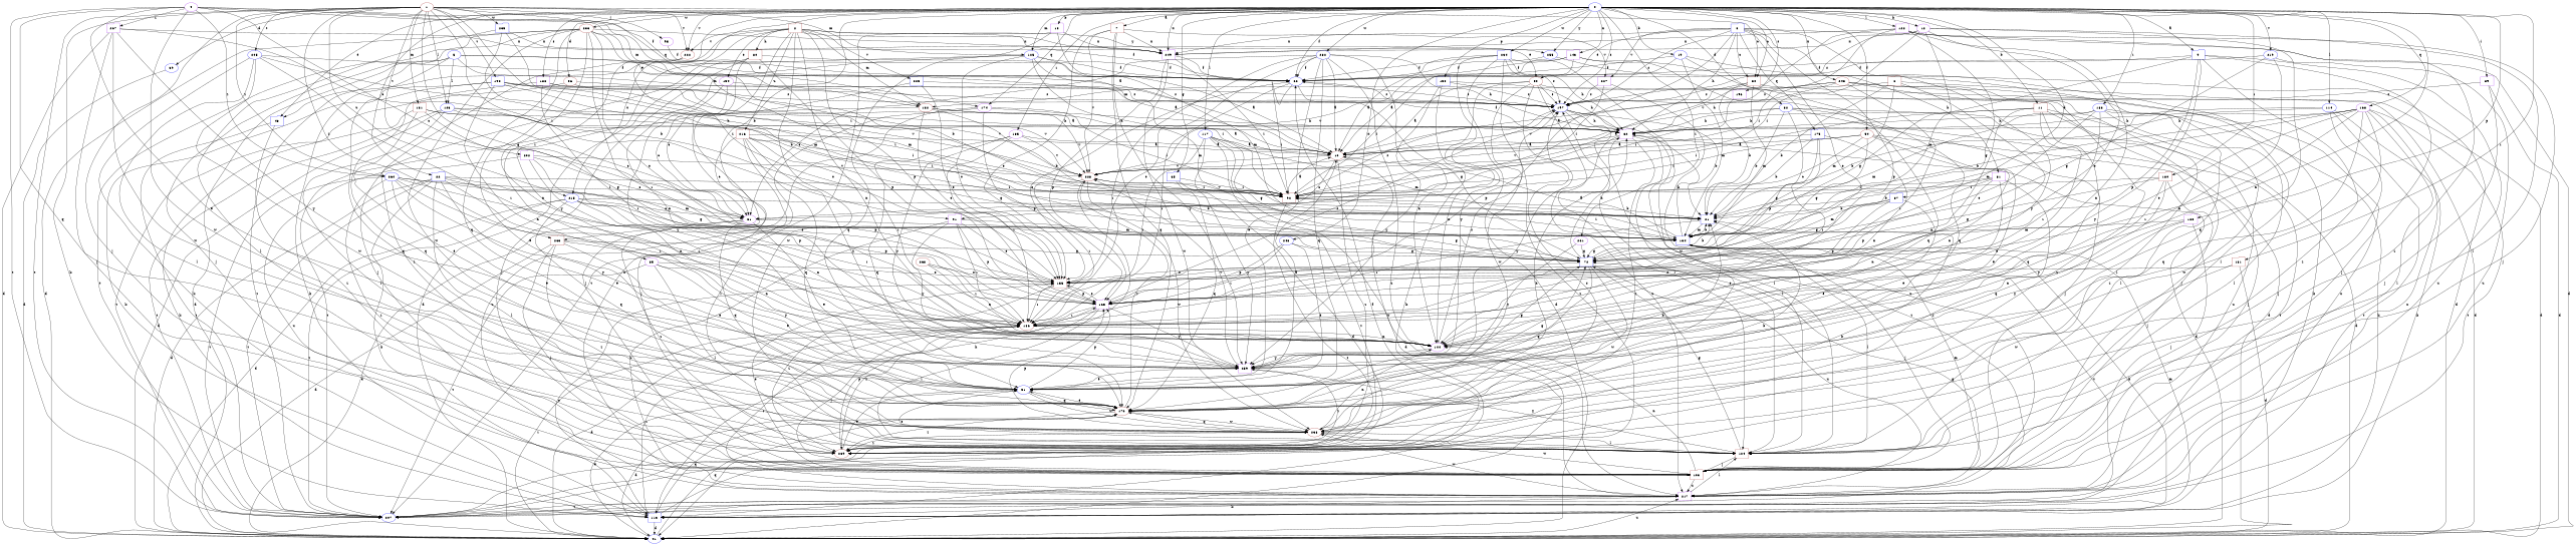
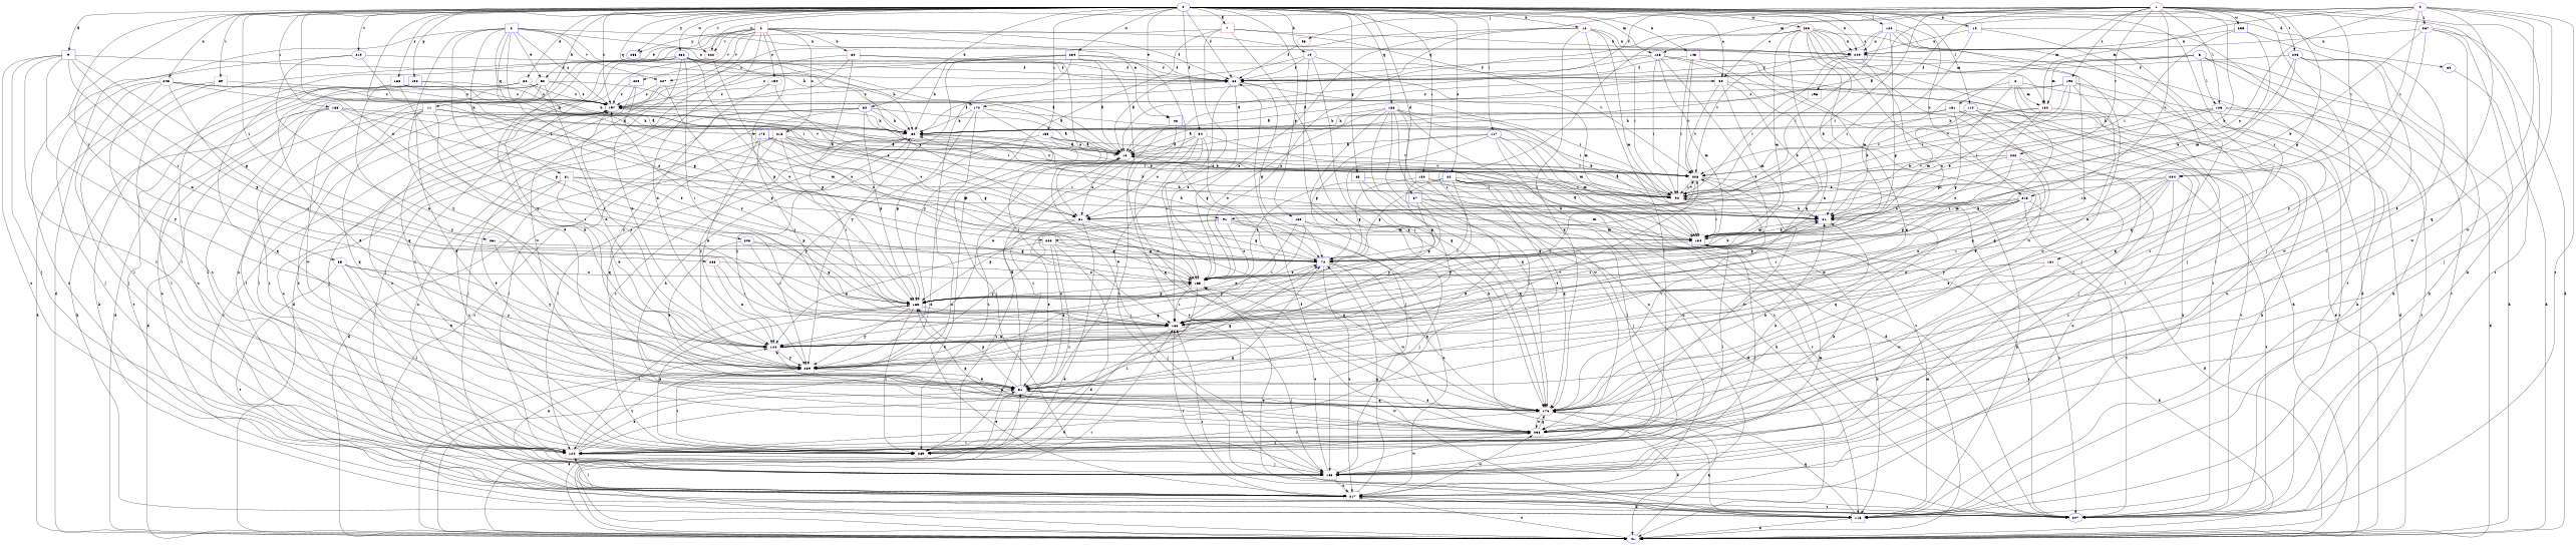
  strict digraph {
    node [color=blue shape=ellipse]
    7 [color=brown shape=folder]
    0
    9 [shape=folder]
    11 [color=brown shape=folder]
    12 [color=purple]
    13 [color=purple shape=folder]
    19
    22 [shape=folder]
    30 [color=brown shape=folder]
    32
    36 [color=brown]
    37 [shape=folder]
    39
    48 [shape=folder]
    54 [color=brown]
    62
    65 [shape=folder]
    85 [color=purple]
    89 [color=purple shape=folder]
    114
    117
    122 [color=purple shape=folder]
    125
    143 [color=purple shape=folder]
    144 [color=purple]
    158 [shape=folder]
    163 [color=purple shape=folder]
    168 [color=purple]
    174 [color=purple]
    180 [color=brown shape=folder]
    181 [color=brown shape=folder]
    183
    185 [color=purple]
    188 [color=purple shape=folder]
    196 [color=purple shape=folder]
    197
    215
    219
    222 [color=brown]
    232
    233 [color=brown]
    234 [shape=folder]
    243 [color=brown]
    248
    249 [color=purple shape=folder]
    255
    261 [color=purple]
    263 [color=brown shape=folder]
    259 [color=purple shape=folder]
    155 [color=brown shape=folder]
    227 [color=purple shape=folder]
    176 [color=brown]
    228 [color=brown]
    72 [shape=folder]
    103 [color=brown shape=folder]
    165 [color=purple shape=folder]
    217 [color=purple shape=folder]
    268 [color=brown]
    269 [color=brown]
    41
    82 [color=purple shape=folder]
    51
    92 [color=brown shape=folder]
    124 [color=brown shape=folder]
    134 [shape=folder]
    207
    113 [shape=folder]
    10 [color=brown]
    186 [color=brown]
    21 [shape=folder]
    31 [color=purple]
    238 [color=brown]
    1 [color=brown]
    91 [color=purple shape=folder]
    95 [color=purple]
    123
    131 [color=brown shape=folder]
    198 [shape=folder]
    202 [color=purple shape=folder]
    205
    235 [shape=folder]
    264
    216 [color=brown shape=folder]
    2 [color=brown shape=folder]
    50 [color=brown]
    80 [color=brown shape=folder]
    132 [color=brown]
    154 [color=purple]
    225 [shape=folder]
    3 [shape=folder]
    81 [color=purple shape=folder]
    175 [shape=folder]
    4 [color=purple]
-   267 [color=purple shape=folder]
+   267 [color=purple]
    5
    6 [color=brown shape=folder]
    7 -> 249 [label=x]
    7 -> 259 [label=y]
    7 -> 155 [label=o]
    7 -> 227 [label=v]
    7 -> 176 [label=q]
    7 -> 228 [label=v]
    0 -> 7 [label=a]
    0 -> 9 [label=a]
    0 -> 11 [label=b]
    0 -> 12 [label=b]
    0 -> 13 [label=b]
    0 -> 19 [label=b]
    0 -> 22 [label=c]
    0 -> 30 [label=c]
    0 -> 32 [label=d]
    0 -> 36 [label=d]
    0 -> 37 [label=d]
    0 -> 39 [label=d]
    0 -> 48 [label=e]
    0 -> 54 [label=f]
    0 -> 62 [label=f]
    0 -> 65 [label=g]
    0 -> 85 [label=i]
    0 -> 89 [label=i]
    0 -> 114 [label=l]
    0 -> 117 [label=l]
    0 -> 122 [label=l]
    0 -> 125 [label=m]
    0 -> 143 [label=n]
    0 -> 144 [label=n]
    0 -> 158 [label=p]
    0 -> 163 [label=p]
    0 -> 168 [label=q]
    0 -> 174 [label=q]
    0 -> 180 [label=r]
    0 -> 181 [label=r]
    0 -> 183 [label=r]
    0 -> 185 [label=r]
    0 -> 188 [label=s]
    0 -> 196 [label=s]
    0 -> 197 [label=s]
    0 -> 215 [label=u]
    0 -> 219 [label=v]
    0 -> 222 [label=v]
    0 -> 232 [label=w]
    0 -> 233 [label=w]
    0 -> 234 [label=w]
    0 -> 243 [label=x]
    0 -> 248 [label=x]
    0 -> 249 [label=x]
    0 -> 255 [label=y]
    0 -> 261 [label=z]
    0 -> 263 [label=z]
    9 -> 62 [label=f]
    9 -> 259 [label=y]
    9 -> 72 [label=g]
    9 -> 103 [label=j]
    9 -> 165 [label=p]
    9 -> 217 [label=u]
+   9 -> 268 [label=z]
    9 -> 269 [label=z]
    11 -> 144 [label=n]
    11 -> 176 [label=q]
    11 -> 41 [label=d]
    11 -> 82 [label=h]
    11 -> 51 [label=e]
    11 -> 92 [label=i]
    11 -> 124 [label=l]
    12 -> 197 [label=s]
    12 -> 249 [label=x]
    12 -> 155 [label=o]
    12 -> 176 [label=q]
    12 -> 92 [label=i]
    12 -> 124 [label=l]
    12 -> 134 [label=m]
    13 -> 249 [label=x]
    13 -> 176 [label=q]
    13 -> 134 [label=m]
    13 -> 207 [label=t]
    19 -> 62 [label=f]
    19 -> 176 [label=q]
    19 -> 134 [label=m]
    19 -> 113 [label=k]
    19 -> 10 [label=a]
    22 -> 155 [label=o]
    22 -> 72 [label=g]
    22 -> 41 [label=d]
    22 -> 51 [label=e]
    22 -> 92 [label=i]
    22 -> 124 [label=l]
    22 -> 207 [label=t]
    22 -> 113 [label=k]
    22 -> 186 [label=r]
    30 -> 197 [label=s]
    30 -> 228 [label=v]
    30 -> 41 [label=d]
    30 -> 134 [label=m]
    30 -> 21 [label=b]
    32 -> 103 [label=j]
    32 -> 165 [label=p]
    32 -> 217 [label=u]
    32 -> 82 [label=h]
    32 -> 207 [label=t]
    32 -> 10 [label=a]
    32 -> 21 [label=b]
    36 -> 197 [label=s]
    36 -> 228 [label=v]
    36 -> 51 [label=e]
    36 -> 207 [label=t]
    37 -> 72 [label=g]
    37 -> 165 [label=p]
    37 -> 51 [label=e]
    37 -> 134 [label=m]
    37 -> 21 [label=b]
    39 -> 41 [label=d]
    48 -> 269 [label=z]
    48 -> 207 [label=t]
    54 -> 144 [label=n]
    54 -> 72 [label=g]
    54 -> 103 [label=j]
    54 -> 51 [label=e]
    54 -> 92 [label=i]
    54 -> 10 [label=a]
    54 -> 31 [label=c]
    62 -> 197 [label=s]
    62 -> 155 [label=o]
    62 -> 72 [label=g]
    62 -> 92 [label=i]
    62 -> 186 [label=r]
    65 -> 259 [label=y]
    65 -> 176 [label=q]
    65 -> 92 [label=i]
    85 -> 259 [label=y]
    85 -> 155 [label=o]
    85 -> 51 [label=e]
    85 -> 124 [label=l]
    85 -> 207 [label=t]
    89 -> 197 [label=s]
    89 -> 103 [label=j]
    89 -> 41 [label=d]
    114 -> 103 [label=j]
    114 -> 82 [label=h]
    114 -> 207 [label=t]
    114 -> 113 [label=k]
    114 -> 21 [label=b]
    117 -> 72 [label=g]
    117 -> 217 [label=u]
    117 -> 41 [label=d]
    117 -> 134 [label=m]
    117 -> 207 [label=t]
    117 -> 10 [label=a]
    117 -> 186 [label=r]
    122 -> 144 [label=n]
    122 -> 249 [label=x]
    122 -> 228 [label=v]
    122 -> 72 [label=g]
    122 -> 103 [label=j]
    122 -> 269 [label=z]
    122 -> 92 [label=i]
    125 -> 62 [label=f]
    125 -> 144 [label=n]
    125 -> 155 [label=o]
    125 -> 103 [label=j]
    125 -> 92 [label=i]
    125 -> 134 [label=m]
    125 -> 10 [label=a]
    143 -> 62 [label=f]
    143 -> 176 [label=q]
    143 -> 228 [label=v]
    143 -> 41 [label=d]
    143 -> 92 [label=i]
    144 -> 197 [label=s]
    144 -> 259 [label=y]
    158 -> 197 [label=s]
    158 -> 259 [label=y]
    158 -> 82 [label=h]
    158 -> 113 [label=k]
    163 -> 144 [label=n]
    163 -> 259 [label=y]
    163 -> 103 [label=j]
    163 -> 134 [label=m]
    168 -> 155 [label=o]
    168 -> 176 [label=q]
    168 -> 217 [label=u]
    168 -> 82 [label=h]
    168 -> 124 [label=l]
    168 -> 134 [label=m]
    168 -> 207 [label=t]
    168 -> 186 [label=r]
    168 -> 21 [label=b]
    168 -> 238 [label=w]
    174 -> 103 [label=j]
    174 -> 165 [label=p]
    174 -> 217 [label=u]
    174 -> 82 [label=h]
    174 -> 92 [label=i]
    180 -> 259 [label=y]
    180 -> 176 [label=q]
    180 -> 72 [label=g]
    180 -> 103 [label=j]
    180 -> 92 [label=i]
    181 -> 155 [label=o]
    181 -> 41 [label=d]
    181 -> 238 [label=w]
    183 -> 155 [label=o]
    183 -> 269 [label=z]
    183 -> 82 [label=h]
    183 -> 124 [label=l]
    183 -> 134 [label=m]
    183 -> 113 [label=k]
    183 -> 186 [label=r]
    185 -> 259 [label=y]
    185 -> 176 [label=q]
    185 -> 228 [label=v]
    185 -> 10 [label=a]
    185 -> 186 [label=r]
    188 -> 197 [label=s]
    188 -> 176 [label=q]
    188 -> 228 [label=v]
    188 -> 186 [label=r]
    196 -> 92 [label=i]
    197 -> 82 [label=h]
    197 -> 124 [label=l]
    197 -> 207 [label=t]
    197 -> 21 [label=b]
    215 -> 144 [label=n]
    215 -> 176 [label=q]
    215 -> 165 [label=p]
    215 -> 41 [label=d]
    215 -> 207 [label=t]
    215 -> 186 [label=r]
    215 -> 21 [label=b]
    215 -> 31 [label=c]
    219 -> 62 [label=f]
    219 -> 144 [label=n]
    219 -> 72 [label=g]
    219 -> 217 [label=u]
    222 -> 155 [label=o]
    222 -> 269 [label=z]
    232 -> 62 [label=f]
    232 -> 144 [label=n]
    232 -> 155 [label=o]
    232 -> 176 [label=q]
    232 -> 217 [label=u]
    232 -> 82 [label=h]
    232 -> 51 [label=e]
    232 -> 10 [label=a]
    232 -> 186 [label=r]
    232 -> 31 [label=c]
    233 -> 144 [label=n]
    233 -> 249 [label=x]
    233 -> 155 [label=o]
    233 -> 176 [label=q]
    233 -> 103 [label=j]
    233 -> 41 [label=d]
    233 -> 134 [label=m]
    233 -> 207 [label=t]
    233 -> 186 [label=r]
    233 -> 21 [label=b]
    233 -> 238 [label=w]
    234 -> 62 [label=f]
    234 -> 197 [label=s]
    234 -> 259 [label=y]
    234 -> 41 [label=d]
    234 -> 82 [label=h]
    234 -> 207 [label=t]
    234 -> 10 [label=a]
    234 -> 238 [label=w]
    243 -> 197 [label=s]
    243 -> 103 [label=j]
    243 -> 269 [label=z]
    243 -> 82 [label=h]
    243 -> 124 [label=l]
    243 -> 10 [label=a]
    243 -> 186 [label=r]
    248 -> 72 [label=g]
    248 -> 165 [label=p]
    248 -> 51 [label=e]
    248 -> 186 [label=r]
    249 -> 62 [label=f]
    249 -> 165 [label=p]
    249 -> 92 [label=i]
    249 -> 238 [label=w]
    255 -> 62 [label=f]
    255 -> 124 [label=l]
    261 -> 259 [label=y]
    261 -> 72 [label=g]
    263 -> 144 [label=n]
    263 -> 72 [label=g]
    263 -> 103 [label=j]
    263 -> 269 [label=z]
    263 -> 41 [label=d]
    263 -> 51 [label=e]
    259 -> 228 [label=v]
    259 -> 72 [label=g]
    259 -> 269 [label=z]
    259 -> 51 [label=e]
    155 -> 165 [label=p]
    155 -> 269 [label=z]
    155 -> 186 [label=r]
    227 -> 197 [label=s]
    227 -> 165 [label=p]
    227 -> 217 [label=u]
    176 -> 228 [label=v]
    176 -> 269 [label=z]
    176 -> 41 [label=d]
    176 -> 51 [label=e]
    176 -> 21 [label=b]
    176 -> 238 [label=w]
    228 -> 92 [label=i]
    228 -> 113 [label=k]
    228 -> 186 [label=r]
    228 -> 238 [label=w]
    72 -> 155 [label=o]
    72 -> 176 [label=q]
    72 -> 217 [label=u]
    72 -> 82 [label=h]
    72 -> 21 [label=b]
    72 -> 238 [label=w]
    103 -> 144 [label=n]
    103 -> 155 [label=o]
    103 -> 217 [label=u]
    103 -> 134 [label=m]
    103 -> 238 [label=w]
    165 -> 197 [label=s]
    165 -> 259 [label=y]
    165 -> 155 [label=o]
    165 -> 269 [label=z]
    165 -> 124 [label=l]
    165 -> 186 [label=r]
    217 -> 72 [label=g]
    217 -> 124 [label=l]
    217 -> 207 [label=t]
    217 -> 113 [label=k]
    217 -> 186 [label=r]
    217 -> 238 [label=w]
    268 -> 144 [label=n]
    268 -> 155 [label=o]
    268 -> 186 [label=r]
    269 -> 197 [label=s]
    269 -> 165 [label=p]
    269 -> 51 [label=e]
    269 -> 21 [label=b]
    41 -> 176 [label=q]
    41 -> 217 [label=u]
    41 -> 51 [label=e]
    41 -> 186 [label=r]
    82 -> 62 [label=f]
    82 -> 259 [label=y]
    82 -> 228 [label=v]
    82 -> 269 [label=z]
    82 -> 41 [label=d]
    82 -> 124 [label=l]
    82 -> 10 [label=a]
    51 -> 176 [label=q]
    51 -> 72 [label=g]
    51 -> 165 [label=p]
    51 -> 10 [label=a]
    51 -> 238 [label=w]
    92 -> 197 [label=s]
    92 -> 228 [label=v]
    92 -> 207 [label=t]
    92 -> 10 [label=a]
    92 -> 21 [label=b]
    124 -> 197 [label=s]
    124 -> 259 [label=y]
    124 -> 72 [label=g]
    124 -> 103 [label=j]
    124 -> 51 [label=e]
    134 -> 72 [label=g]
    134 -> 103 [label=j]
    134 -> 82 [label=h]
    134 -> 92 [label=i]
    134 -> 124 [label=l]
    134 -> 207 [label=t]
    134 -> 113 [label=k]
    134 -> 10 [label=a]
    134 -> 21 [label=b]
    113 -> 62 [label=f]
    113 -> 155 [label=o]
    113 -> 176 [label=q]
    113 -> 41 [label=d]
    113 -> 134 [label=m]
    113 -> 186 [label=r]
    10 -> 228 [label=v]
    10 -> 269 [label=z]
    10 -> 41 [label=d]
    10 -> 31 [label=c]
    186 -> 144 [label=n]
    186 -> 103 [label=j]
    186 -> 41 [label=d]
    21 -> 134 [label=m]
    21 -> 186 [label=r]
    31 -> 176 [label=q]
    31 -> 72 [label=g]
    31 -> 269 [label=z]
    31 -> 41 [label=d]
    31 -> 51 [label=e]
    238 -> 144 [label=n]
    238 -> 176 [label=q]
    238 -> 165 [label=p]
    238 -> 269 [label=z]
    238 -> 82 [label=h]
    238 -> 124 [label=l]
    238 -> 21 [label=b]
    1 -> 30 [label=c]
    1 -> 125 [label=m]
    1 -> 174 [label=q]
    1 -> 215 [label=u]
    1 -> 222 [label=v]
    1 -> 263 [label=z]
    1 -> 72 [label=g]
    1 -> 103 [label=j]
    1 -> 207 [label=t]
    1 -> 113 [label=k]
    1 -> 21 [label=b]
    1 -> 91 [label=i]
    1 -> 95 [label=j]
    1 -> 123 [label=l]
    1 -> 131 [label=m]
    1 -> 198 [label=t]
    1 -> 202 [label=t]
    1 -> 205 [label=t]
    1 -> 235 [label=w]
    1 -> 264 [label=z]
    91 -> 259 [label=y]
    91 -> 155 [label=o]
    91 -> 165 [label=p]
    91 -> 217 [label=u]
    91 -> 134 [label=m]
    91 -> 186 [label=r]
    95 -> 62 [label=f]
    123 -> 41 [label=d]
    123 -> 82 [label=h]
    123 -> 92 [label=i]
    123 -> 124 [label=l]
    123 -> 207 [label=t]
    123 -> 31 [label=c]
    131 -> 72 [label=g]
    131 -> 82 [label=h]
    131 -> 51 [label=e]
    131 -> 113 [label=k]
    131 -> 10 [label=a]
    198 -> 144 [label=n]
    198 -> 197 [label=s]
    198 -> 176 [label=q]
    198 -> 228 [label=v]
    198 -> 92 [label=i]
    198 -> 113 [label=k]
    198 -> 10 [label=a]
    202 -> 144 [label=n]
    202 -> 228 [label=v]
    202 -> 165 [label=p]
    202 -> 217 [label=u]
    202 -> 31 [label=c]
    205 -> 62 [label=f]
    205 -> 124 [label=l]
    205 -> 113 [label=k]
    205 -> 186 [label=r]
    205 -> 21 [label=b]
    205 -> 238 [label=w]
    235 -> 249 [label=x]
    235 -> 92 [label=i]
    235 -> 124 [label=l]
    235 -> 134 [label=m]
    264 -> 259 [label=y]
    264 -> 165 [label=p]
    264 -> 269 [label=z]
    264 -> 51 [label=e]
    264 -> 92 [label=i]
    264 -> 134 [label=m]
    264 -> 207 [label=t]
    264 -> 186 [label=r]
    216 -> 259 [label=y]
    216 -> 176 [label=q]
    216 -> 72 [label=g]
    216 -> 92 [label=i]
    216 -> 124 [label=l]
    216 -> 10 [label=a]
    216 -> 186 [label=r]
    216 -> 31 [label=c]
    2 -> 48 [label=e]
    2 -> 62 [label=f]
    2 -> 144 [label=n]
    2 -> 222 [label=v]
    2 -> 255 [label=y]
    2 -> 259 [label=y]
    2 -> 165 [label=p]
    2 -> 217 [label=u]
    2 -> 238 [label=w]
    2 -> 216 [label=u]
    2 -> 50 [label=e]
    2 -> 80 [label=h]
    2 -> 132 [label=m]
    2 -> 154 [label=o]
    2 -> 225 [label=v]
    50 -> 144 [label=n]
    50 -> 197 [label=s]
    50 -> 217 [label=u]
    50 -> 41 [label=d]
    50 -> 124 [label=l]
    50 -> 10 [label=a]
    50 -> 238 [label=w]
    80 -> 62 [label=f]
    80 -> 103 [label=j]
    80 -> 165 [label=p]
    80 -> 41 [label=d]
    80 -> 31 [label=c]
    132 -> 155 [label=o]
    132 -> 228 [label=v]
    132 -> 82 [label=h]
    132 -> 207 [label=t]
    132 -> 21 [label=b]
    154 -> 197 [label=s]
    154 -> 259 [label=y]
    154 -> 31 [label=c]
    225 -> 197 [label=s]
    225 -> 155 [label=o]
    225 -> 103 [label=j]
    3 -> 30 [label=c]
    3 -> 197 [label=s]
    3 -> 249 [label=x]
    3 -> 259 [label=y]
    3 -> 155 [label=o]
    3 -> 227 [label=v]
    3 -> 165 [label=p]
    3 -> 41 [label=d]
    3 -> 82 [label=h]
    3 -> 91 [label=i]
    3 -> 50 [label=e]
    3 -> 81 [label=h]
    3 -> 175 [label=q]
    81 -> 144 [label=n]
    81 -> 165 [label=p]
    81 -> 269 [label=z]
    81 -> 51 [label=e]
    81 -> 92 [label=i]
    81 -> 21 [label=b]
    175 -> 144 [label=n]
    175 -> 72 [label=g]
    175 -> 10 [label=a]
    175 -> 186 [label=r]
    175 -> 21 [label=b]
    4 -> 62 [label=f]
    4 -> 176 [label=q]
    4 -> 51 [label=e]
    4 -> 207 [label=t]
    4 -> 10 [label=a]
    4 -> 31 [label=c]
    4 -> 238 [label=w]
    4 -> 264 [label=z]
    4 -> 132 [label=m]
    4 -> 267 [label=z]
    267 -> 249 [label=x]
    267 -> 259 [label=y]
    267 -> 103 [label=j]
    267 -> 41 [label=d]
    267 -> 21 [label=b]
    267 -> 238 [label=w]
    5 -> 62 [label=f]
    5 -> 41 [label=d]
    5 -> 207 [label=t]
    5 -> 113 [label=k]
    5 -> 10 [label=a]
    5 -> 123 [label=l]
    5 -> 132 [label=m]
    6 -> 217 [label=u]
    6 -> 41 [label=d]
    6 -> 134 [label=m]
    6 -> 186 [label=r]
    6 -> 21 [label=b]
    6 -> 132 [label=m]
  }
